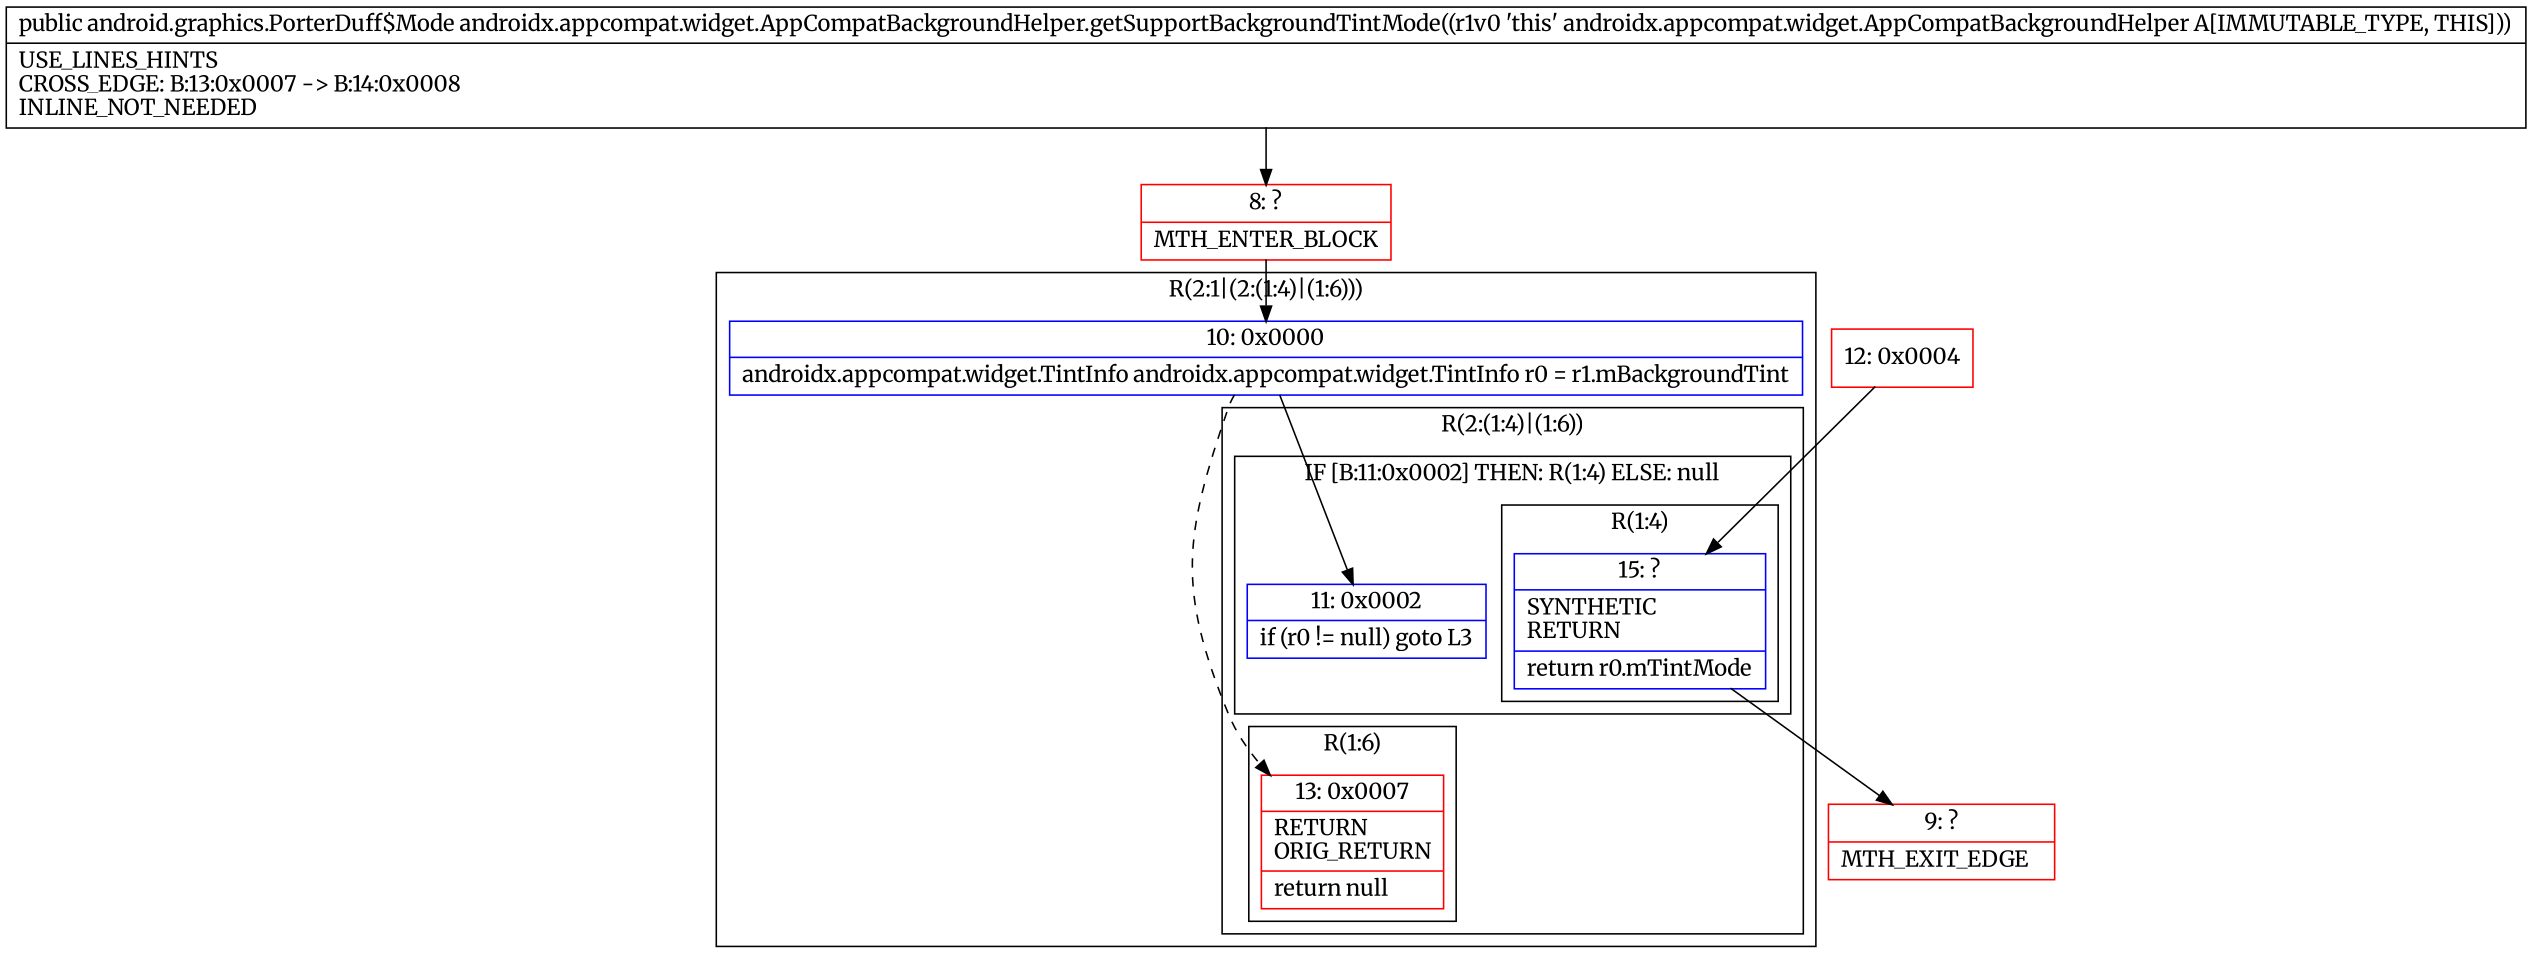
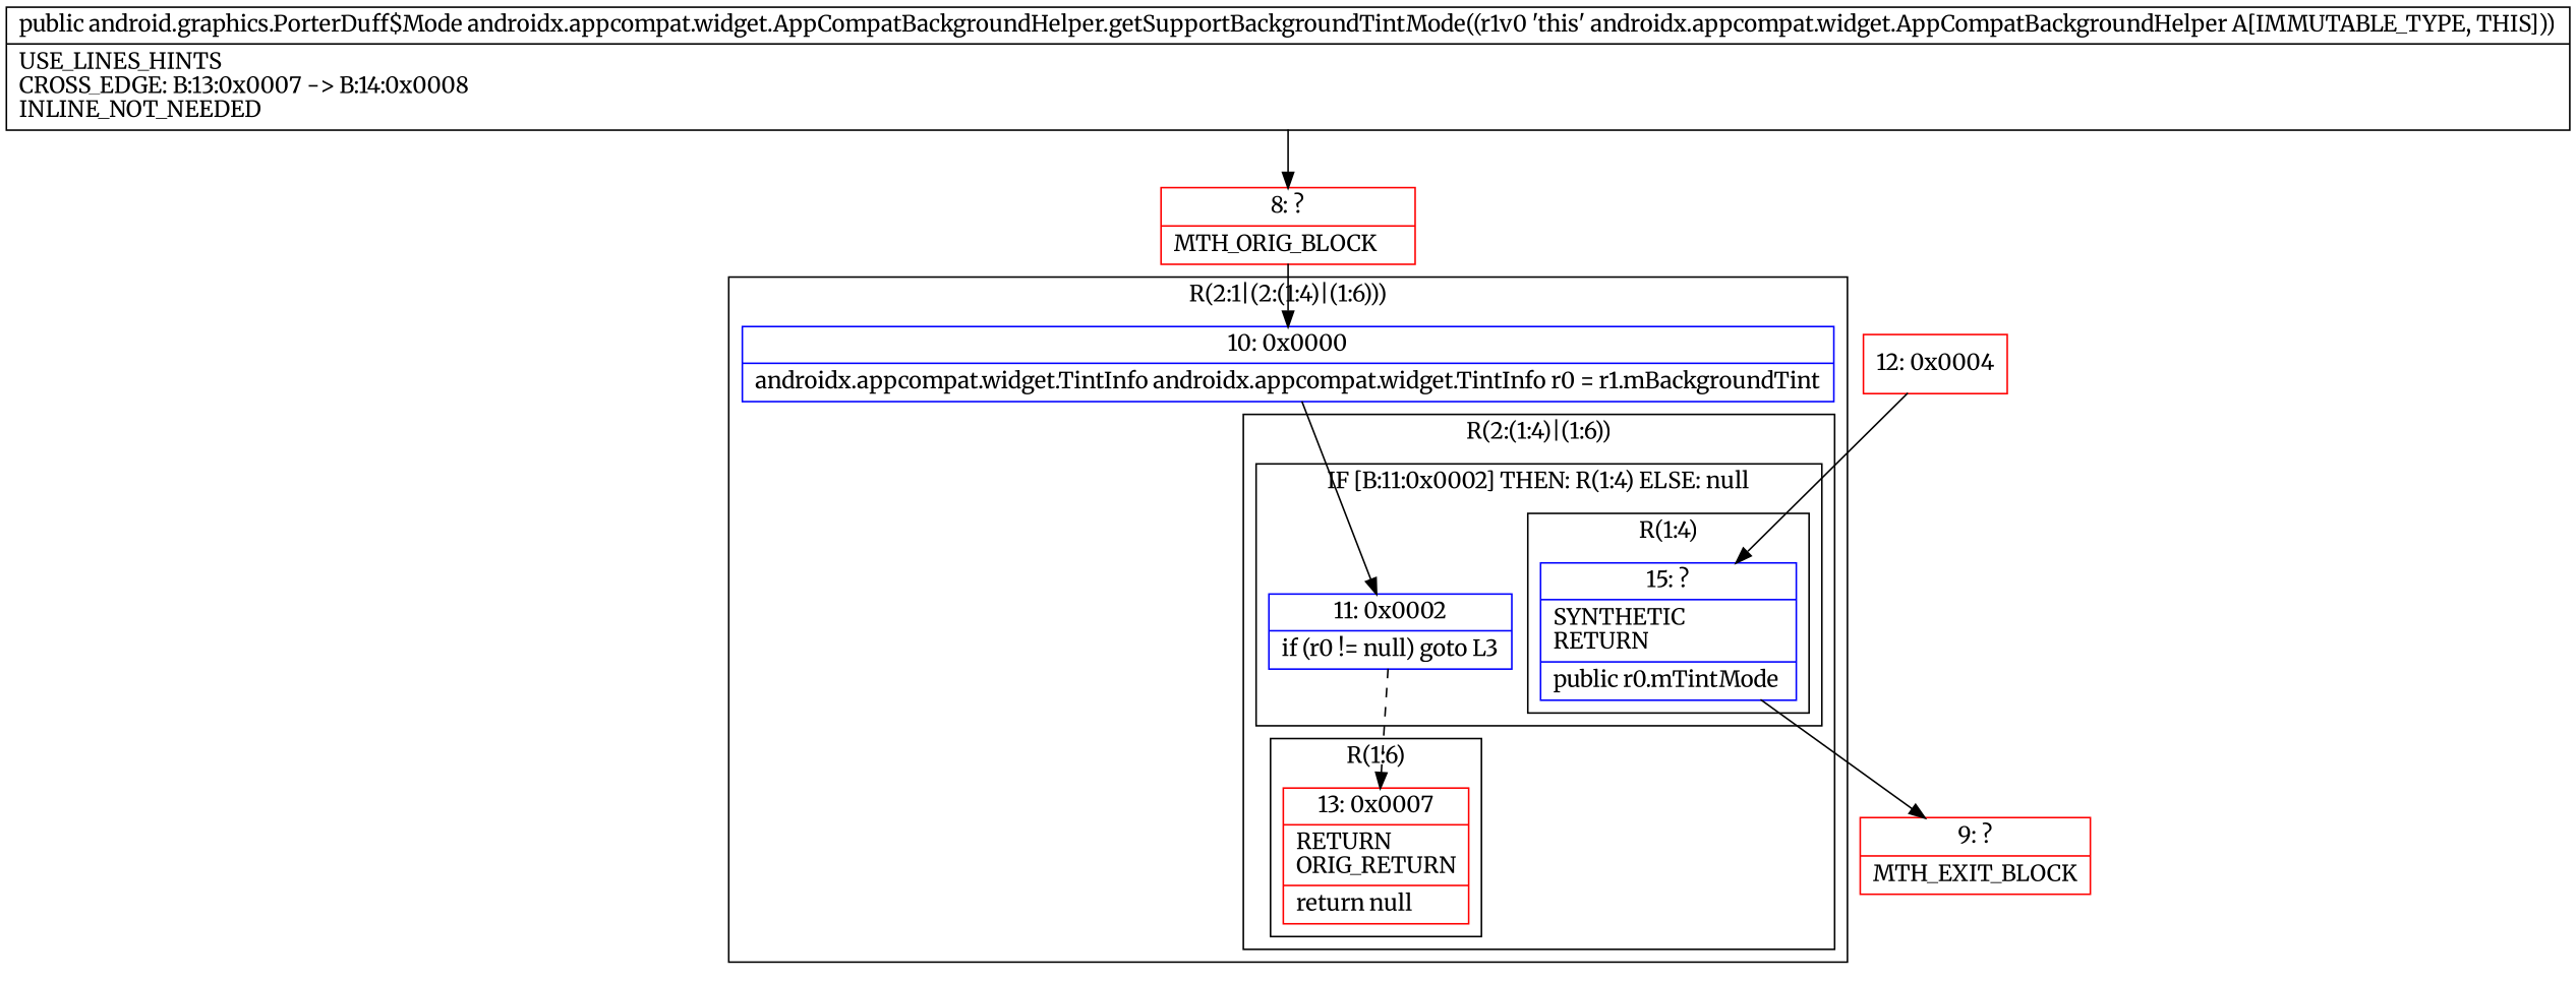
  digraph {
    fontname=Merriweather
    node [color=red fontname=Merriweather shape=record]
    edge [fontname=Merriweather]
-   n1 [color=blue label="{15\:\ ?|SYNTHETIC\lRETURN\l|return r0.mTintMode\l}"]
+   n1 [color=blue label="{15\:\ ?|SYNTHETIC\lRETURN\l|public r0.mTintMode\l}"]
    n2 [color=blue label="{11\:\ 0x0002|if (r0 != null) goto L3\l}"]
    n3 [label="{13\:\ 0x0007|RETURN\lORIG_RETURN\l|return null\l}"]
    n4 [color=blue label="{10\:\ 0x0000|androidx.appcompat.widget.TintInfo androidx.appcompat.widget.TintInfo r0 = r1.mBackgroundTint\l}"]
-   n5 [label="{9\:\ ?|MTH_EXIT_EDGE\l}"]
+   n5 [label="{9\:\ ?|MTH_EXIT_BLOCK\l}"]
    n6 [label="{12\:\ 0x0004}"]
-   n7 [label="{8\:\ ?|MTH_ENTER_BLOCK\l}"]
+   n7 [label="{8\:\ ?|MTH_ORIG_BLOCK\l}"]
    n8 [label="{public android.graphics.PorterDuff$Mode androidx.appcompat.widget.AppCompatBackgroundHelper.getSupportBackgroundTintMode((r1v0 'this' androidx.appcompat.widget.AppCompatBackgroundHelper A[IMMUTABLE_TYPE, THIS]))  | USE_LINES_HINTS\lCROSS_EDGE: B:13:0x0007 \-\> B:14:0x0008\lINLINE_NOT_NEEDED\l}" color=""]
    subgraph cluster_1 {
      label="R(2:1|(2:(1:4)|(1:6)))"
      n4
      subgraph cluster_2 {
        label="R(2:(1:4)|(1:6))"
        subgraph cluster_3 {
          label="IF [B:11:0x0002] THEN: R(1:4) ELSE: null"
          n2
          subgraph cluster_4 {
            label="R(1:4)"
            n1
          }
        }
        subgraph cluster_5 {
          label="R(1:6)"
          n3
        }
      }
    }
    n1 -> n5
-   n4 -> n3 [style=dashed]
+   n2 -> n3 [style=dashed]
    n4 -> n2
    n6 -> n1
    n7 -> n4
    n8 -> n7
  }
